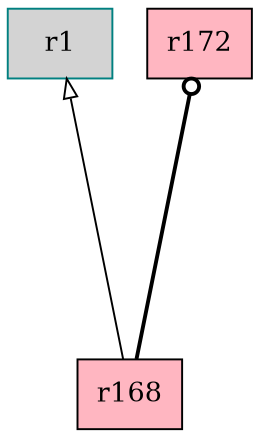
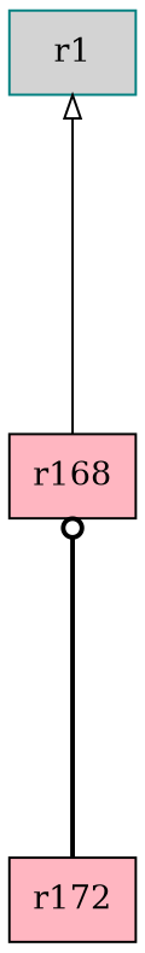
  digraph {
    rankdir=BT
    ranksep=2.0
    node [color=black fillcolor=lightpink shape=record style=filled]
    n1 [label="{r168}"]
    n2 [color=teal fillcolor=lightgrey label="{r1}"]
    n3 [label="{r172}"]
    n1 -> n2 [arrowhead=onormal style=solid]
-   n1 -> n3 [arrowhead=odot style=bold]
+   n3 -> n1 [arrowhead=odot style=bold]
  }
